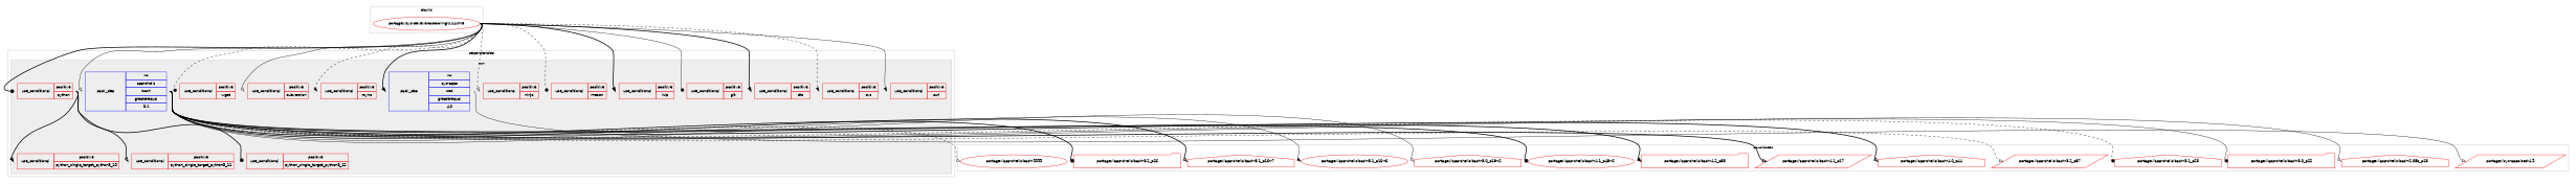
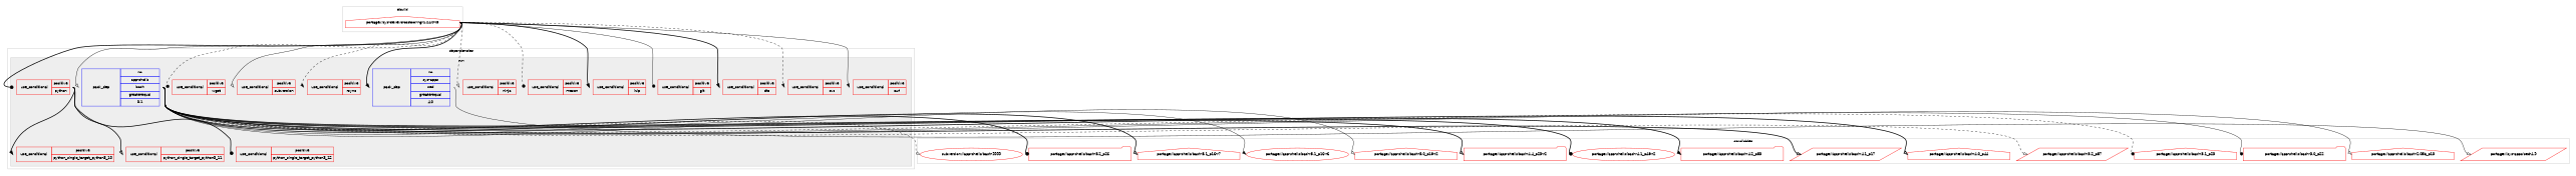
  digraph {
    compound=true
    concentrate=true
    fontname=Helvetica
    fontsize=10
    newrank=true
    rankdir=TB
    ranksep=1.5
    node [color=red fontname=Helvetica fontsize=10 shape=none]
    edge [arrowhead=onormal headport=w style=bold tailport=e weight=20]
-   n1 [label="portage://sys-devel/crosstool-ng-1.24.0-r3" shape=ellipse width=4]
+   n1 [label="portage://sys-devel/crosstool-ng-1.24.0-r3" shape=house width=4]
    n2 [label=<<TABLE BORDER="0" CELLBORDER="1" CELLSPACING="0" CELLPADDING="4"><TR><TD ROWSPAN="3" CELLPADDING="10">use_conditional</TD></TR><TR><TD>positive</TD></TR><TR><TD>curl</TD></TR></TABLE>>]
    n3 [label=<<TABLE BORDER="0" CELLBORDER="1" CELLSPACING="0" CELLPADDING="4"><TR><TD ROWSPAN="3" CELLPADDING="10">use_conditional</TD></TR><TR><TD>positive</TD></TR><TR><TD>cvs</TD></TR></TABLE>>]
    n4 [label=<<TABLE BORDER="0" CELLBORDER="1" CELLSPACING="0" CELLPADDING="4"><TR><TD ROWSPAN="3" CELLPADDING="10">use_conditional</TD></TR><TR><TD>positive</TD></TR><TR><TD>dtc</TD></TR></TABLE>>]
    n5 [label=<<TABLE BORDER="0" CELLBORDER="1" CELLSPACING="0" CELLPADDING="4"><TR><TD ROWSPAN="3" CELLPADDING="10">use_conditional</TD></TR><TR><TD>positive</TD></TR><TR><TD>git</TD></TR></TABLE>>]
    n6 [label=<<TABLE BORDER="0" CELLBORDER="1" CELLSPACING="0" CELLPADDING="4"><TR><TD ROWSPAN="3" CELLPADDING="10">use_conditional</TD></TR><TR><TD>positive</TD></TR><TR><TD>lzip</TD></TR></TABLE>>]
    n7 [label=<<TABLE BORDER="0" CELLBORDER="1" CELLSPACING="0" CELLPADDING="4"><TR><TD ROWSPAN="3" CELLPADDING="10">use_conditional</TD></TR><TR><TD>positive</TD></TR><TR><TD>meson</TD></TR></TABLE>>]
    n8 [label=<<TABLE BORDER="0" CELLBORDER="1" CELLSPACING="0" CELLPADDING="4"><TR><TD ROWSPAN="3" CELLPADDING="10">use_conditional</TD></TR><TR><TD>positive</TD></TR><TR><TD>ninja</TD></TR></TABLE>>]
    n9 [label=<<TABLE BORDER="0" CELLBORDER="1" CELLSPACING="0" CELLPADDING="4"><TR><TD ROWSPAN="3" CELLPADDING="10">use_conditional</TD></TR><TR><TD>positive</TD></TR><TR><TD>python_single_target_python3_10</TD></TR></TABLE>>]
    n10 [label=<<TABLE BORDER="0" CELLBORDER="1" CELLSPACING="0" CELLPADDING="4"><TR><TD ROWSPAN="3" CELLPADDING="10">use_conditional</TD></TR><TR><TD>positive</TD></TR><TR><TD>python_single_target_python3_11</TD></TR></TABLE>>]
    n11 [label=<<TABLE BORDER="0" CELLBORDER="1" CELLSPACING="0" CELLPADDING="4"><TR><TD ROWSPAN="3" CELLPADDING="10">use_conditional</TD></TR><TR><TD>positive</TD></TR><TR><TD>python_single_target_python3_12</TD></TR></TABLE>>]
    n12 [label=<<TABLE BORDER="0" CELLBORDER="1" CELLSPACING="0" CELLPADDING="4"><TR><TD ROWSPAN="3" CELLPADDING="10">use_conditional</TD></TR><TR><TD>positive</TD></TR><TR><TD>python</TD></TR></TABLE>>]
    n13 [label=<<TABLE BORDER="0" CELLBORDER="1" CELLSPACING="0" CELLPADDING="4"><TR><TD ROWSPAN="3" CELLPADDING="10">use_conditional</TD></TR><TR><TD>positive</TD></TR><TR><TD>rsync</TD></TR></TABLE>>]
    n14 [label=<<TABLE BORDER="0" CELLBORDER="1" CELLSPACING="0" CELLPADDING="4"><TR><TD ROWSPAN="3" CELLPADDING="10">use_conditional</TD></TR><TR><TD>positive</TD></TR><TR><TD>subversion</TD></TR></TABLE>>]
    n15 [label=<<TABLE BORDER="0" CELLBORDER="1" CELLSPACING="0" CELLPADDING="4"><TR><TD ROWSPAN="3" CELLPADDING="10">use_conditional</TD></TR><TR><TD>positive</TD></TR><TR><TD>wget</TD></TR></TABLE>>]
    n16 [color=blue label=<<TABLE BORDER="0" CELLBORDER="1" CELLSPACING="0" CELLPADDING="4" WIDTH="220"><TR><TD ROWSPAN="6" CELLPADDING="30">pack_dep</TD></TR><TR><TD WIDTH="110">no</TD></TR><TR><TD>app-shells</TD></TR><TR><TD>bash</TD></TR><TR><TD>greaterequal</TD></TR><TR><TD>3.1</TD></TR></TABLE>>]
    n17 [color=blue label=<<TABLE BORDER="0" CELLBORDER="1" CELLSPACING="0" CELLPADDING="4" WIDTH="220"><TR><TD ROWSPAN="6" CELLPADDING="30">pack_dep</TD></TR><TR><TD WIDTH="110">no</TD></TR><TR><TD>sys-apps</TD></TR><TR><TD>sed</TD></TR><TR><TD>greaterequal</TD></TR><TR><TD>4.0</TD></TR></TABLE>>]
    n18 [label="portage://app-shells/bash-2.05b_p13" shape=house width=4]
    n19 [label="portage://app-shells/bash-3.0_p22" shape=folder width=4]
    n20 [label="portage://app-shells/bash-3.1_p23" shape=house width=4]
    n21 [label="portage://app-shells/bash-3.2_p57" shape=parallelogram width=4]
    n22 [label="portage://app-shells/bash-4.0_p44" shape=house width=4]
    n23 [label="portage://app-shells/bash-4.1_p17" shape=parallelogram width=4]
    n24 [label="portage://app-shells/bash-4.2_p53" shape=folder width=4]
    n25 [label="portage://app-shells/bash-4.1_p48-r2" shape=ellipse width=4]
+   n26 [label="portage://app-shells/bash-4.4_p23-r2" shape=folder width=4]
    n27 [label="portage://app-shells/bash-5.0_p18-r2" shape=house width=4]
    n28 [label="portage://app-shells/bash-5.1_p16-r6" shape=ellipse width=4]
    n29 [label="portage://app-shells/bash-5.1_p16-r7" shape=house width=4]
    n30 [label="portage://app-shells/bash-5.2_p26" shape=folder width=4]
-   n31 [label="portage://app-shells/bash-9999" shape=ellipse width=4]
+   n31 [label="subversion://app-shells/bash-9999" shape=ellipse width=4]
    n32 [label="portage://sys-apps/sed-4.9" shape=parallelogram width=4]
    subgraph cluster_1 {
      color=gray
      label=<<i>ebuild</i>>
      rank=same
      n1
    }
    subgraph cluster_2 {
      color=gray
      label=<<i>dependencies</i>>
      subgraph cluster_3 {
        color=gray
        fillcolor="#eeeeee"
        label=<<i>compile</i>>
        style=filled
      }
      subgraph cluster_4 {
        color=gray
        fillcolor="#eeeeee"
        label=<<i>compile and run</i>>
        style=filled
      }
      subgraph cluster_5 {
        color=gray
        fillcolor="#eeeeee"
        label=<<i>run</i>>
        style=filled
        subgraph sub_6 {
          color=gray
          fillcolor="#eeeeee"
          label=<<i>run</i>>
          style=filled
          n2
        }
        subgraph sub_7 {
          color=gray
          fillcolor="#eeeeee"
          label=<<i>run</i>>
          style=filled
          n3
        }
        subgraph sub_8 {
          color=gray
          fillcolor="#eeeeee"
          label=<<i>run</i>>
          style=filled
          n4
        }
        subgraph sub_9 {
          color=gray
          fillcolor="#eeeeee"
          label=<<i>run</i>>
          style=filled
          n5
        }
        subgraph sub_10 {
          color=gray
          fillcolor="#eeeeee"
          label=<<i>run</i>>
          style=filled
          n6
        }
        subgraph sub_11 {
          color=gray
          fillcolor="#eeeeee"
          label=<<i>run</i>>
          style=filled
          n7
        }
        subgraph sub_12 {
          color=gray
          fillcolor="#eeeeee"
          label=<<i>run</i>>
          style=filled
          n8
        }
        subgraph sub_13 {
          color=gray
          fillcolor="#eeeeee"
          label=<<i>run</i>>
          style=filled
          n12
          subgraph sub_14 {
            color=gray
            fillcolor="#eeeeee"
            label=<<i>run</i>>
            style=filled
            n9
          }
          subgraph sub_15 {
            color=gray
            fillcolor="#eeeeee"
            label=<<i>run</i>>
            style=filled
            n10
          }
          subgraph sub_16 {
            color=gray
            fillcolor="#eeeeee"
            label=<<i>run</i>>
            style=filled
            n11
          }
        }
        subgraph sub_17 {
          color=gray
          fillcolor="#eeeeee"
          label=<<i>run</i>>
          style=filled
          n13
        }
        subgraph sub_18 {
          color=gray
          fillcolor="#eeeeee"
          label=<<i>run</i>>
          style=filled
          n14
        }
        subgraph sub_19 {
          color=gray
          fillcolor="#eeeeee"
          label=<<i>run</i>>
          style=filled
          n15
        }
        subgraph sub_20 {
          color=gray
          fillcolor="#eeeeee"
          label=<<i>run</i>>
          style=filled
          n16
        }
        subgraph sub_21 {
          color=gray
          fillcolor="#eeeeee"
          label=<<i>run</i>>
          style=filled
          n17
        }
      }
    }
    subgraph cluster_22 {
      color=gray
      label=<<i>candidates</i>>
      rank=same
      subgraph sub_23 {
        color=black
        label=<<i>candidates</i>>
        nodesep=1
        rank=same
        n18
        n19
        n20
        n21
        n22
        n23
        n24
        n25
+       n26
        n27
        n28
        n29
        n30
        n31
      }
      subgraph sub_24 {
        color=black
        label=<<i>candidates</i>>
        nodesep=1
        rank=same
        n32
      }
    }
    n1 -> n2 [arrowhead=normal style=solid]
    n1 -> n3 [arrowhead=normal style=dashed]
    n1 -> n4 [arrowhead=normal]
    n1 -> n5 [arrowhead=dot style=solid]
    n1 -> n6 [arrowhead=normal]
    n1 -> n7 [arrowhead=dot style=dashed]
    n1 -> n8 [style=dashed]
    n1 -> n12 [arrowhead=dot]
    n1 -> n13 [arrowhead=normal style=dashed]
    n1 -> n14 [style=solid]
    n1 -> n15 [arrowhead=dot style=dashed]
    n1 -> n16 [style=solid]
    n1 -> n17 [arrowhead=normal]
    n12 -> n9 [arrowhead=normal]
    n12 -> n10
    n12 -> n11 [arrowhead=dot]
    n16 -> n18 [style=solid weight=100]
    n16 -> n19 [arrowhead=dot style=solid weight=100]
    n16 -> n20 [arrowhead=dot style=dashed weight=100]
    n16 -> n21 [style=dashed weight=100]
    n16 -> n22 [weight=100]
    n16 -> n23 [weight=100]
    n16 -> n24 [arrowhead=normal weight=100]
    n16 -> n25 [arrowhead=dot weight=100]
+   n16 -> n26 [weight=100]
    n16 -> n27 [style=solid weight=100]
    n16 -> n28 [arrowhead=normal style=solid weight=100]
    n16 -> n29 [weight=100]
    n16 -> n30 [arrowhead=dot weight=100]
    n16 -> n31 [style=dashed weight=100]
    n17 -> n32 [style=solid weight=100]
  }
